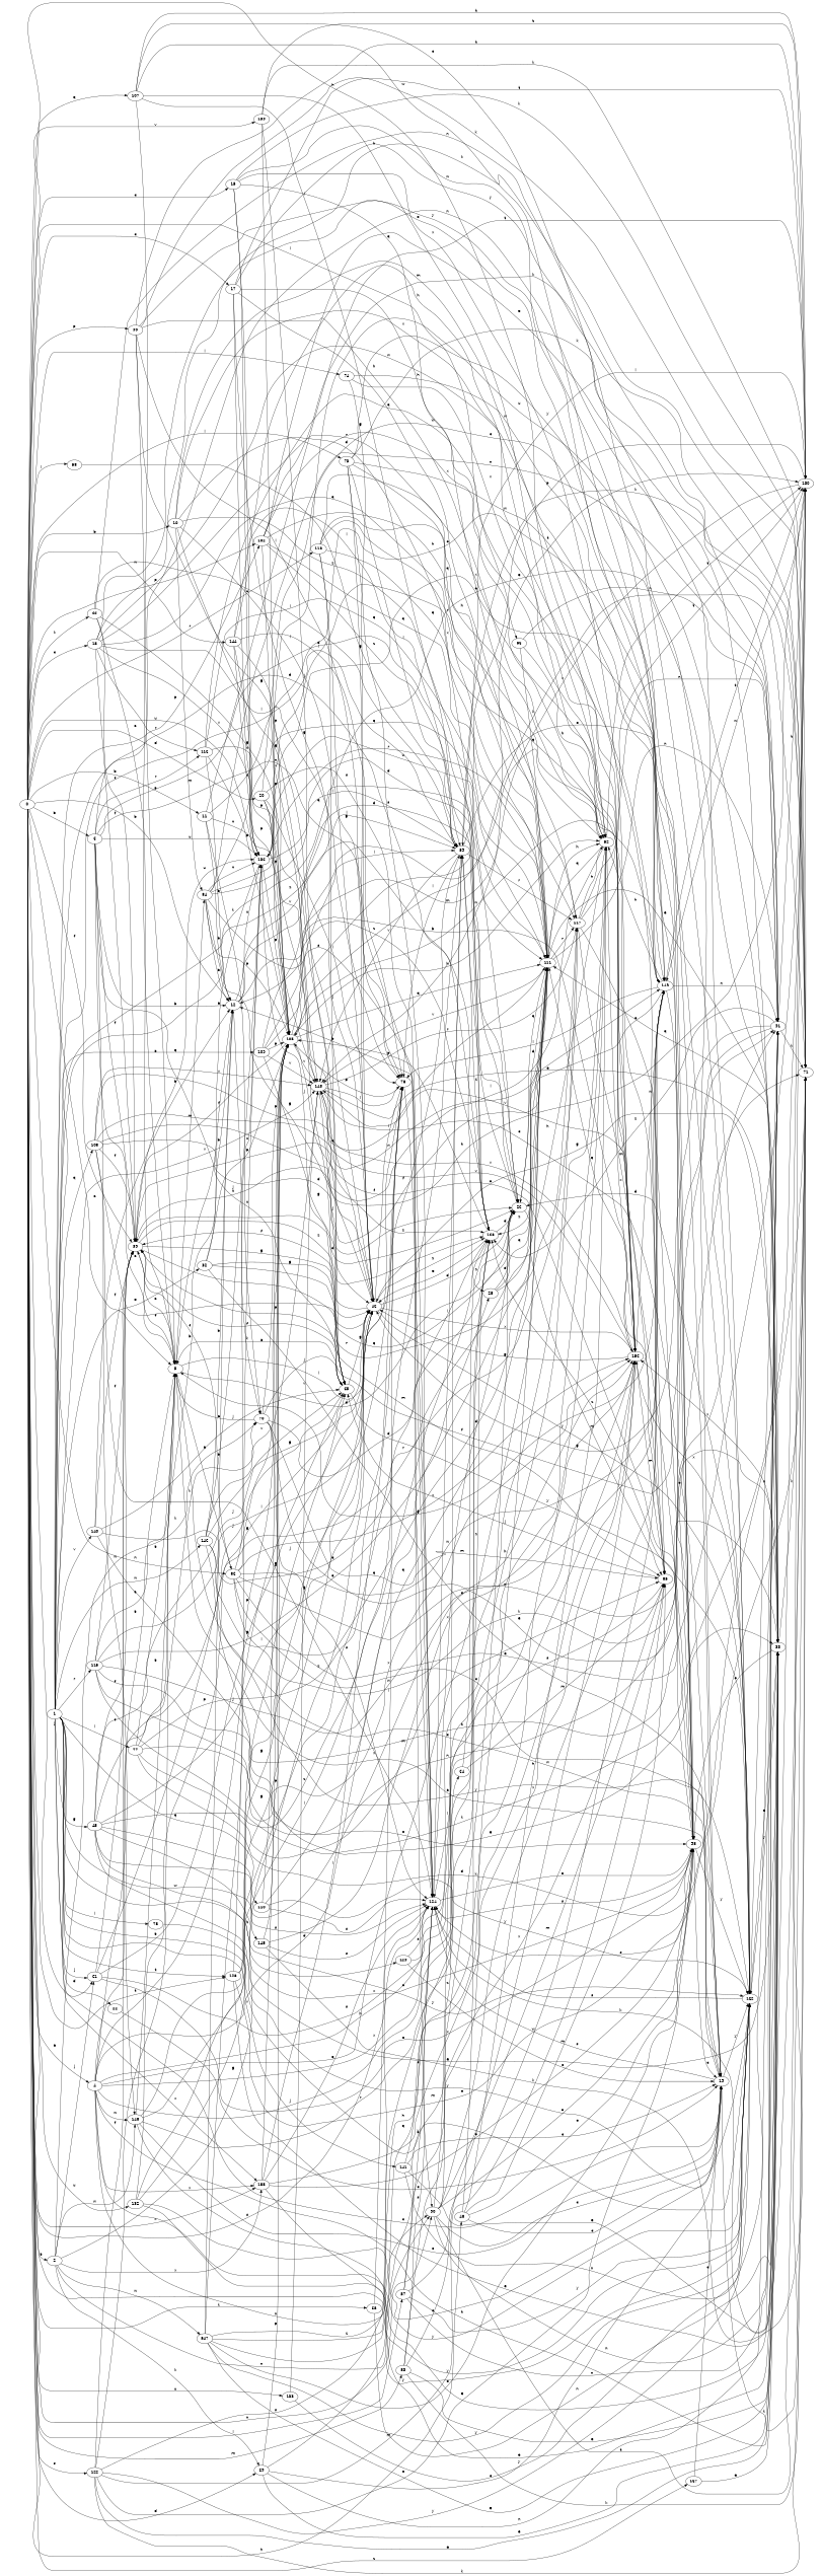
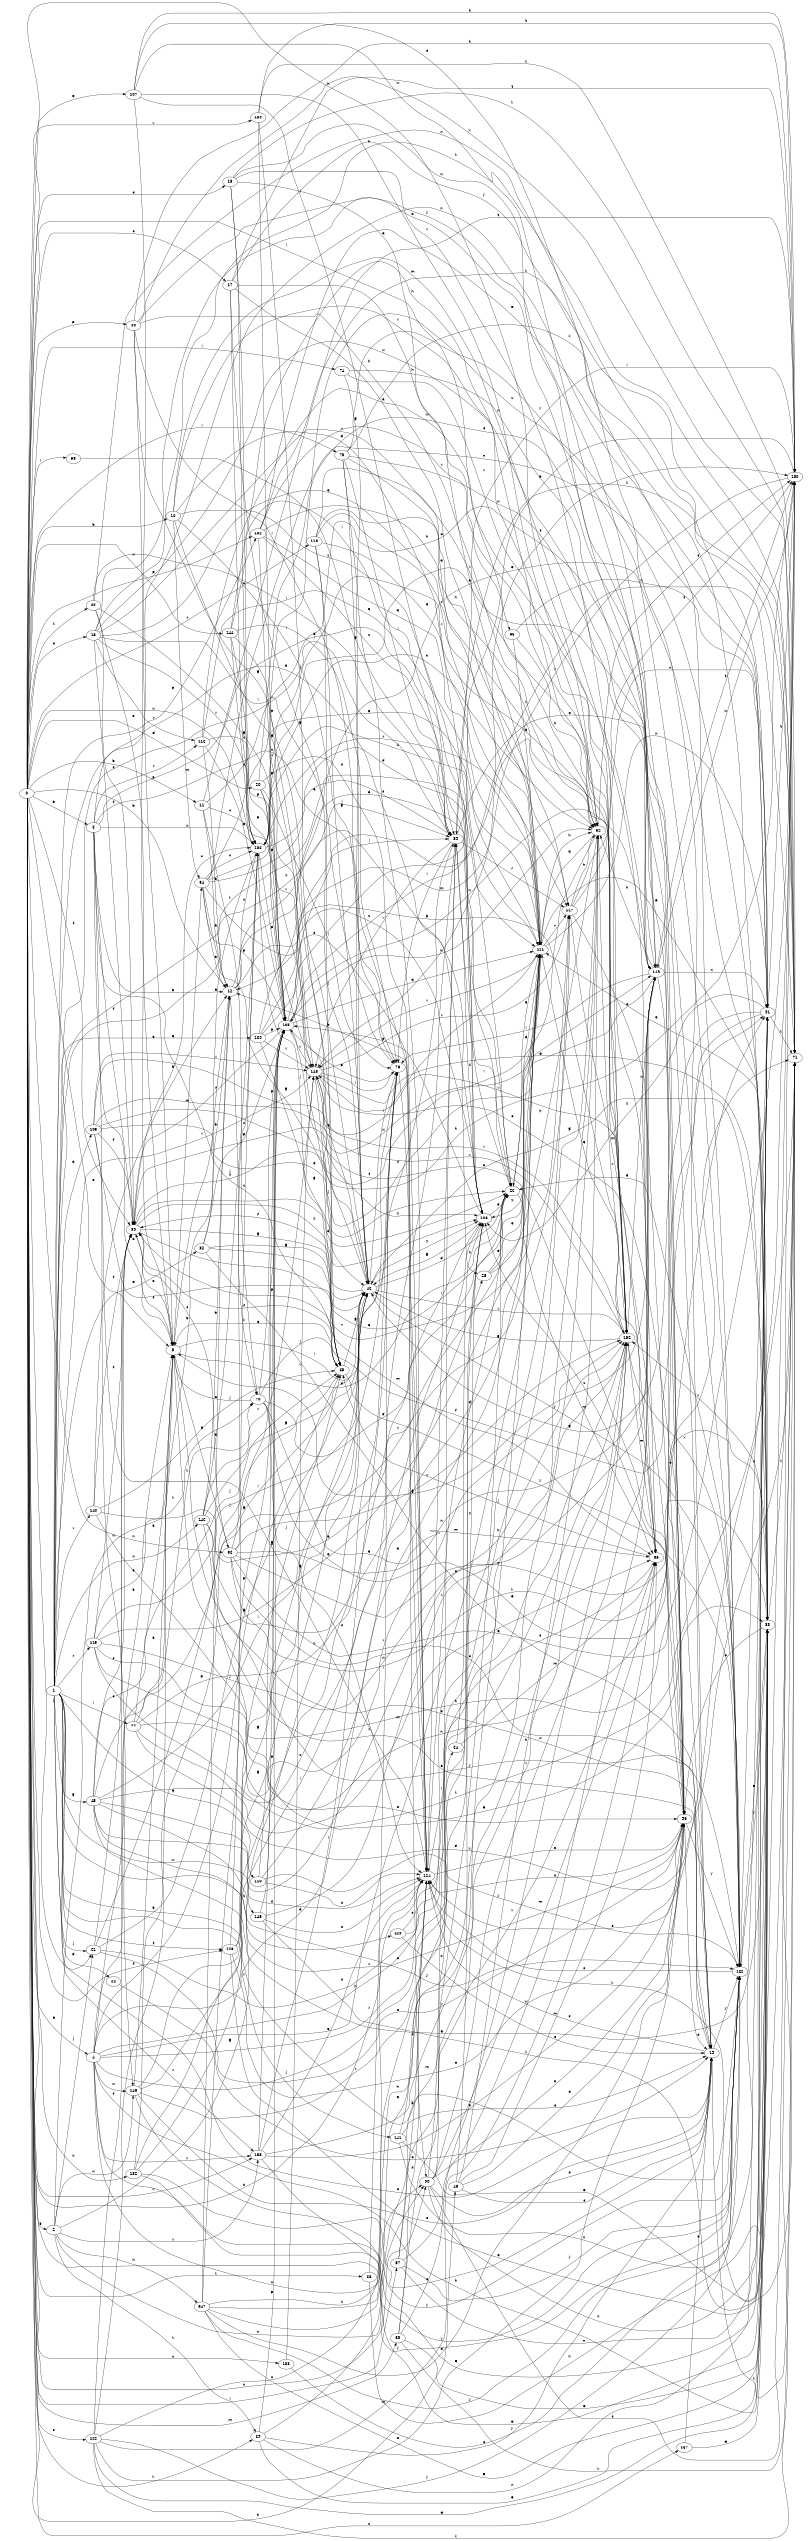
  strict digraph {
    fontname="DejaVu Sans"
    rankdir=LR
    node [fontname="DejaVu Sans"]
    edge [fontname="DejaVu Sans"]
    0
    2
    4
    5
    6
    10
    11
    12
    15
    17
    18
    20
    39
    48
    52
    56
    57
    58
    61
    66
    68
    69
    73
    74
    83
    86
    90
    99
    102
    107
    113
    122
    124
    128
    132
    133
    136
    139
    144
    155
    162
    167
    46
    70
    n45 [label=547]
    148
    25
    111
    64
    65
    130
    156
    19
    59
    26
    84
    91
    116
    168
    78
    85
    98
    71
    105
    149
    143
    117
    33
    1
    22
    32
    45
-   75
    77
    108
    109
    110
    115
    129
    140
    141
    145
    146
    0 -> 2 [label=a]
    0 -> 4 [label=a]
    0 -> 5 [label=a]
    0 -> 6 [label=b]
    0 -> 10 [label=b]
    0 -> 11 [label=b]
    0 -> 12 [label=b]
    0 -> 15 [label=c]
    0 -> 17 [label=c]
    0 -> 18 [label=c]
    0 -> 20 [label=d]
    0 -> 39 [label=f]
    0 -> 48 [label=h]
    0 -> 52 [label=h]
    0 -> 56 [label=i]
    0 -> 57 [label=i]
    0 -> 58 [label=i]
    0 -> 61 [label=j]
    0 -> 66 [label=k]
    0 -> 68 [label=k]
-   0 -> 69 [label=d]
+   0 -> 69 [label=k]
    0 -> 73 [label=l]
    0 -> 74 [label=l]
    0 -> 83 [label=m]
    0 -> 86 [label=n]
    0 -> 90 [label=n]
    0 -> 99 [label=p]
    0 -> 102 [label=p]
    0 -> 107 [label=q]
    0 -> 113 [label=r]
    0 -> 122 [label=s]
    0 -> 124 [label=s]
    0 -> 128 [label=t]
    0 -> 132 [label=u]
    0 -> 133 [label=u]
    0 -> 136 [label=u]
    0 -> 139 [label=v]
    0 -> 144 [label=w]
    0 -> 155 [label=x]
    0 -> 162 [label=y]
    0 -> 167 [label=z]
    2 -> 61 [label=j]
    2 -> 69 [label=k]
    2 -> 90 [label=n]
    2 -> 155 [label=x]
    2 -> 46 [label=g]
    2 -> 70 [label=k]
    2 -> n45 [label=w]
    2 -> 148 [label=w]
    4 -> 5 [label=a]
    4 -> 52 [label=h]
    4 -> 90 [label=n]
    4 -> 155 [label=x]
    4 -> 162 [label=y]
    4 -> 70 [label=k]
    4 -> 148 [label=w]
    4 -> 25 [label=d]
    4 -> 111 [label=q]
    4 -> 64 [label=j]
    4 -> 65 [label=j]
    4 -> 130 [label=t]
    4 -> 156 [label=x]
    5 -> 39 [label=f]
    5 -> 86 [label=a]
    5 -> 19 [label=c]
    5 -> 59 [label=i]
    5 -> 26 [label=d]
    5 -> 84 [label=m]
    6 -> 5 [label=a]
    6 -> 12 [label=b]
    6 -> 39 [label=f]
    6 -> 90 [label=n]
    6 -> 136 [label=u]
    6 -> 148 [label=w]
    6 -> 65 [label=j]
    6 -> 26 [label=d]
    6 -> 91 [label=n]
    6 -> 116 [label=r]
    10 -> 46 [label=g]
    10 -> 156 [label=x]
    10 -> 26 [label=d]
    10 -> 84 [label=m]
    10 -> 168 [label=z]
    10 -> 78 [label=l]
    10 -> 85 [label=m]
    11 -> 12 [label=b]
    11 -> 136 [label=u]
    11 -> 70 [label=k]
    11 -> 130 [label=t]
    11 -> 98 [label=o]
    12 -> 136 [label=u]
    12 -> 70 [label=k]
    12 -> 59 [label=i]
    12 -> 26 [label=d]
    12 -> 85 [label=m]
    15 -> 136 [label=u]
    15 -> 111 [label=q]
    15 -> 156 [label=x]
    15 -> 71 [label=k]
    15 -> 105 [label=p]
    15 -> 149 [label=w]
    17 -> 52 [label=h]
    17 -> 136 [label=u]
    17 -> 162 [label=y]
    17 -> 46 [label=g]
    17 -> 111 [label=q]
    17 -> 130 [label=t]
    18 -> 39 [label=f]
    18 -> 162 [label=y]
    18 -> 111 [label=q]
    18 -> 116 [label=r]
    18 -> 78 [label=l]
    18 -> 71 [label=k]
    18 -> 149 [label=w]
    18 -> 143 [label=v]
    18 -> 117 [label=r]
    20 -> 124 [label=s]
    20 -> 19 [label=c]
    20 -> 78 [label=l]
    20 -> 105 [label=p]
    20 -> 143 [label=v]
    39 -> 5 [label=a]
    39 -> 136 [label=u]
    39 -> 46 [label=g]
    39 -> 26 [label=d]
    39 -> 168 [label=z]
    39 -> 85 [label=m]
    48 -> 52 [label=h]
    48 -> 19 [label=c]
    48 -> 168 [label=z]
    48 -> 85 [label=m]
    48 -> 98 [label=o]
    52 -> 39 [label=f]
    52 -> 111 [label=q]
    52 -> 130 [label=t]
    52 -> 156 [label=x]
    56 -> 52 [label=h]
    56 -> 111 [label=q]
    56 -> 91 [label=n]
    57 -> 124 [label=s]
    57 -> 162 [label=y]
    57 -> 91 [label=n]
    57 -> 168 [label=z]
    57 -> 149 [label=w]
    58 -> 59 [label=i]
    61 -> 39 [label=f]
    61 -> 46 [label=g]
    61 -> 65 [label=j]
    61 -> 156 [label=x]
    61 -> 98 [label=o]
    66 -> 5 [label=a]
    66 -> 39 [label=f]
    66 -> 46 [label=g]
    66 -> 59 [label=i]
    66 -> 91 [label=n]
    68 -> 91 [label=n]
    68 -> 78 [label=l]
    69 -> 111 [label=q]
    69 -> 19 [label=c]
    69 -> 91 [label=n]
    69 -> 105 [label=p]
    69 -> 33 [label=e]
    73 -> 124 [label=s]
    73 -> 162 [label=y]
    73 -> 46 [label=g]
    73 -> 111 [label=q]
    73 -> 59 [label=i]
    73 -> 71 [label=k]
    73 -> 149 [label=w]
    74 -> 46 [label=g]
    74 -> 156 [label=x]
    74 -> 149 [label=w]
    83 -> 124 [label=s]
    83 -> 156 [label=x]
    83 -> 26 [label=d]
    83 -> 71 [label=k]
    83 -> 33 [label=e]
    86 -> 39 [label=f]
    86 -> 136 [label=u]
    86 -> 156 [label=x]
    86 -> 19 [label=c]
    86 -> 91 [label=n]
    86 -> 71 [label=k]
    86 -> 149 [label=w]
    86 -> 117 [label=r]
    86 -> 33 [label=e]
    90 -> 130 [label=t]
    90 -> 156 [label=x]
    90 -> 19 [label=c]
    90 -> 59 [label=i]
    90 -> 91 [label=n]
    90 -> 85 [label=m]
    90 -> 98 [label=o]
    90 -> 149 [label=w]
    99 -> 5 [label=a]
    99 -> 52 [label=h]
    99 -> 46 [label=g]
    99 -> 130 [label=t]
    99 -> 78 [label=l]
    99 -> 98 [label=o]
    99 -> 71 [label=k]
    102 -> 52 [label=h]
    102 -> 111 [label=q]
    102 -> 156 [label=x]
    102 -> 168 [label=z]
    102 -> 71 [label=k]
    102 -> 105 [label=p]
    102 -> 33 [label=e]
    107 -> 5 [label=a]
    107 -> 52 [label=h]
    107 -> 130 [label=t]
    107 -> 19 [label=c]
    107 -> 59 [label=i]
    107 -> 149 [label=w]
    113 -> 52 [label=h]
    113 -> 46 [label=g]
    113 -> 111 [label=q]
    113 -> 65 [label=j]
    113 -> 156 [label=x]
    113 -> 117 [label=r]
    122 -> 39 [label=f]
    122 -> 124 [label=s]
    122 -> 162 [label=y]
    122 -> 85 [label=m]
    122 -> 98 [label=o]
    122 -> 71 [label=k]
    122 -> 105 [label=p]
    122 -> 33 [label=e]
    124 -> 12 [label=b]
    124 -> 59 [label=i]
    124 -> 26 [label=d]
    124 -> 98 [label=o]
    124 -> 71 [label=k]
    128 -> 136 [label=u]
    128 -> 46 [label=g]
    128 -> 65 [label=j]
    128 -> 98 [label=o]
    128 -> 33 [label=e]
    132 -> 5 [label=a]
    132 -> 162 [label=y]
    132 -> 46 [label=g]
    132 -> 19 [label=c]
    132 -> 78 [label=l]
    133 -> 162 [label=y]
    133 -> 143 [label=v]
    136 -> 5 [label=a]
+   136 -> 52 [label=h]
    136 -> 111 [label=u]
    136 -> 65 [label=j]
    136 -> 156 [label=x]
    136 -> 26 [label=d]
    136 -> 98 [label=o]
    136 -> 105 [label=p]
    139 -> 65 [label=j]
    139 -> 130 [label=t]
    139 -> 71 [label=k]
    139 -> 105 [label=p]
    144 -> 52 [label=h]
    144 -> 136 [label=u]
    144 -> 59 [label=i]
    144 -> 78 [label=l]
    144 -> 105 [label=p]
    144 -> 143 [label=v]
    155 -> 124 [label=s]
    155 -> 156 [label=x]
    155 -> 78 [label=l]
    155 -> 98 [label=o]
    155 -> 105 [label=p]
    155 -> 33 [label=e]
    162 -> 124 [label=s]
    162 -> 156 [label=x]
    162 -> 26 [label=d]
    162 -> 91 [label=n]
    162 -> 33 [label=e]
    167 -> 19 [label=c]
    167 -> 33 [label=e]
    46 -> 39 [label=f]
    46 -> 162 [label=y]
    46 -> 156 [label=x]
    46 -> 26 [label=d]
    46 -> 168 [label=z]
    46 -> 78 [label=l]
    70 -> 5 [label=a]
    70 -> 124 [label=s]
    70 -> 65 [label=j]
    70 -> 26 [label=d]
    70 -> 85 [label=m]
    70 -> 105 [label=p]
    70 -> 33 [label=e]
    n45 -> 12 [label=b]
    n45 -> 52 [label=h]
    n45 -> 162 [label=y]
    n45 -> 168 [label=z]
    n45 -> 85 [label=m]
    n45 -> 98 [label=o]
    n45 -> 105 [label=p]
    n45 -> 33 [label=e]
    148 -> 5 [label=a]
    148 -> 46 [label=g]
    148 -> 19 [label=c]
    148 -> 59 [label=i]
    148 -> 117 [label=r]
    148 -> 33 [label=e]
    25 -> 52 [label=h]
    25 -> 111 [label=q]
    25 -> 26 [label=d]
    111 -> 52 [label=h]
    111 -> 26 [label=d]
    111 -> 91 [label=n]
    111 -> 168 [label=z]
    111 -> 143 [label=v]
    111 -> 117 [label=r]
    111 -> 33 [label=e]
    64 -> 168 [label=z]
    64 -> 85 [label=m]
    65 -> 5 [label=a]
    65 -> 39 [label=f]
    65 -> 162 [label=y]
    65 -> 46 [label=g]
    130 -> 124 [label=s]
    130 -> 59 [label=i]
    130 -> 105 [label=p]
    130 -> 149 [label=w]
    130 -> 143 [label=v]
    156 -> 12 [label=b]
    156 -> 46 [label=g]
    156 -> 111 [label=q]
    156 -> 85 [label=m]
    156 -> 149 [label=w]
    156 -> 143 [label=v]
    19 -> 5 [label=a]
    19 -> 124 [label=s]
    19 -> 162 [label=y]
    19 -> 71 [label=k]
    59 -> 168 [label=z]
    59 -> 78 [label=l]
    59 -> 98 [label=o]
    59 -> 71 [label=k]
    59 -> 143 [label=v]
    59 -> 117 [label=r]
    26 -> 111 [label=q]
    26 -> 59 [label=i]
    26 -> 85 [label=m]
    84 -> 12 [label=b]
    84 -> 124 [label=s]
    84 -> 136 [label=u]
    84 -> 46 [label=g]
    84 -> 111 [label=q]
    84 -> 59 [label=i]
    84 -> 91 [label=n]
    84 -> 105 [label=p]
    84 -> 117 [label=r]
    91 -> 39 [label=f]
    91 -> 46 [label=g]
    91 -> 130 [label=t]
    91 -> 168 [label=z]
    91 -> 71 [label=k]
    116 -> 12 [label=b]
    116 -> 111 [label=q]
    116 -> 65 [label=j]
    116 -> 105 [label=p]
    116 -> 149 [label=w]
-   168 -> 46 [label=e]
+   168 -> 46 [label=g]
    168 -> 26 [label=d]
    168 -> 105 [label=p]
    78 -> 124 [label=s]
    78 -> 105 [label=p]
    85 -> 124 [label=s]
    85 -> 65 [label=j]
    85 -> 143 [label=v]
    98 -> 124 [label=s]
    98 -> 162 [label=y]
    98 -> 19 [label=c]
    98 -> 168 [label=z]
    98 -> 143 [label=v]
    105 -> 39 [label=f]
    105 -> 52 [label=h]
    105 -> 111 [label=q]
    105 -> 130 [label=t]
    105 -> 59 [label=i]
    105 -> 98 [label=o]
    105 -> 149 [label=w]
    105 -> 143 [label=v]
    149 -> 5 [label=a]
    149 -> 39 [label=f]
    149 -> 52 [label=h]
    149 -> 130 [label=t]
    149 -> 91 [label=n]
    149 -> 78 [label=l]
    149 -> 98 [label=o]
    143 -> 65 [label=j]
    143 -> 19 [label=c]
    143 -> 168 [label=z]
    143 -> 78 [label=l]
    143 -> 117 [label=r]
    143 -> 33 [label=e]
    117 -> 52 [label=h]
    117 -> 130 [label=t]
    117 -> 91 [label=n]
    117 -> 85 [label=m]
    117 -> 98 [label=o]
    33 -> 136 [label=u]
    33 -> 162 [label=y]
    33 -> 46 [label=g]
    33 -> 111 [label=q]
    33 -> 156 [label=x]
    33 -> 98 [label=o]
    33 -> 71 [label=k]
    1 -> 61 [label=j]
    1 -> 102 [label=p]
    1 -> 128 [label=t]
    1 -> 155 [label=x]
    1 -> 162 [label=y]
    1 -> 25 [label=d]
    1 -> 111 [label=q]
    1 -> 19 [label=c]
    1 -> 59 [label=i]
    1 -> 168 [label=z]
    1 -> 143 [label=v]
    1 -> 22 [label=d]
    1 -> 32 [label=e]
    1 -> 45 [label=g]
-   1 -> 75 [label=l]
    1 -> 77 [label=l]
    1 -> 108 [label=q]
    1 -> 109 [label=q]
    1 -> 110 [label=q]
    1 -> 115 [label=r]
    1 -> 129 [label=t]
    1 -> 140 [label=v]
    1 -> 141 [label=v]
    1 -> 145 [label=w]
    1 -> 146 [label=w]
    22 -> 19 [label=c]
    32 -> 12 [label=b]
    32 -> 46 [label=g]
    32 -> 111 [label=q]
    32 -> 19 [label=c]
    32 -> 105 [label=p]
    45 -> 39 [label=f]
    45 -> 124 [label=s]
    45 -> 162 [label=y]
    45 -> 46 [label=g]
    45 -> 65 [label=j]
    45 -> 156 [label=x]
    45 -> 168 [label=z]
    45 -> 78 [label=l]
    45 -> 98 [label=o]
    45 -> 33 [label=e]
-   75 -> 162 [label=y]
    77 -> 5 [label=a]
    77 -> 12 [label=b]
    77 -> 156 [label=x]
    77 -> 168 [label=z]
    77 -> 85 [label=m]
    77 -> 71 [label=k]
    108 -> 39 [label=f]
    108 -> 124 [label=s]
    108 -> 111 [label=q]
    108 -> 130 [label=t]
    108 -> 26 [label=d]
    108 -> 149 [label=w]
    108 -> 143 [label=v]
    108 -> 117 [label=r]
    109 -> 46 [label=g]
    109 -> 168 [label=z]
    109 -> 71 [label=k]
    109 -> 105 [label=p]
    109 -> 143 [label=v]
    109 -> 33 [label=e]
    110 -> 124 [label=s]
    110 -> 162 [label=y]
    110 -> 111 [label=q]
    110 -> 105 [label=p]
    115 -> 5 [label=a]
    115 -> 39 [label=f]
    115 -> 111 [label=q]
    115 -> 91 [label=n]
    115 -> 78 [label=l]
    115 -> 98 [label=o]
    115 -> 71 [label=k]
    115 -> 149 [label=w]
    129 -> 52 [label=h]
    129 -> 124 [label=s]
    129 -> 19 [label=c]
    140 -> 12 [label=b]
    140 -> 39 [label=f]
    140 -> 111 [label=q]
    140 -> 65 [label=j]
    140 -> 130 [label=t]
    141 -> 124 [label=s]
    141 -> 19 [label=c]
    141 -> 91 [label=n]
    141 -> 33 [label=e]
    145 -> 124 [label=s]
    145 -> 156 [label=x]
    145 -> 71 [label=k]
    145 -> 105 [label=p]
    146 -> 12 [label=b]
    146 -> 136 [label=u]
    146 -> 162 [label=y]
    146 -> 46 [label=g]
    146 -> 111 [label=q]
    146 -> 143 [label=v]
    146 -> 33 [label=e]
  }
